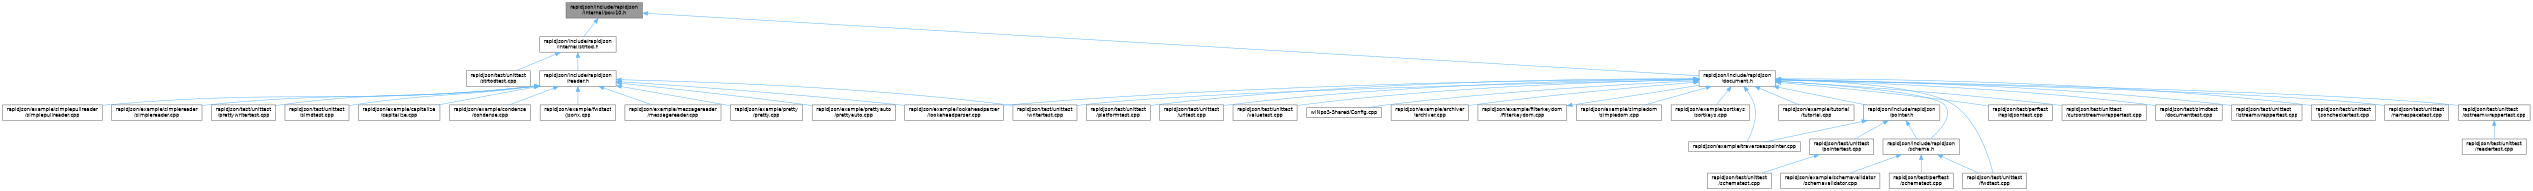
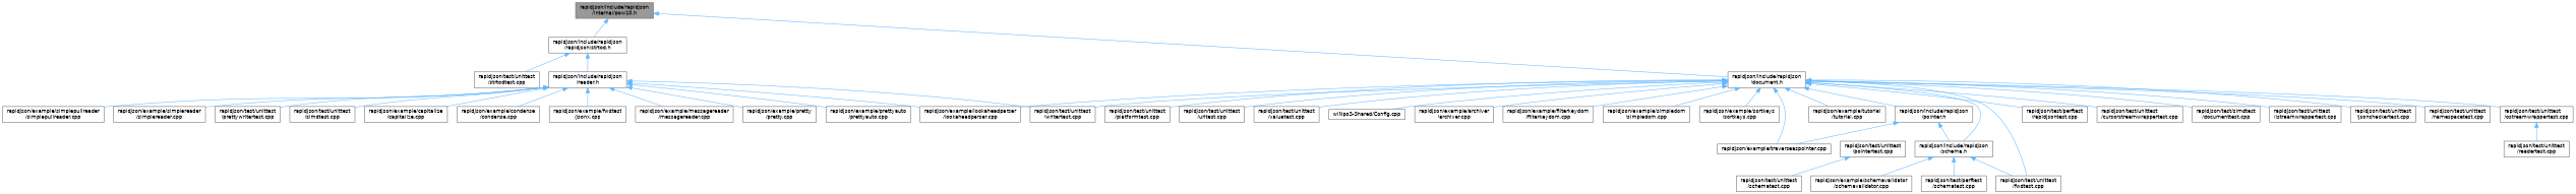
  digraph {
    node [color=grey40 fillcolor=white fontname=Helvetica fontsize=10 shape=box style=filled]
    edge [color=steelblue1 dir=back fontname=Helvetica fontsize=10 labelfontname=Helvetica labelfontsize=10 style=solid]
    n1 [color=gray40 fillcolor=grey60 fontcolor=black height=0.2 label="rapidjson/include/rapidjson\l/internal/pow10.h" width=0.4]
-   n2 [height=0.2 label="rapidjson/include/rapidjson\l/internal/strtod.h" width=0.4]
+   n2 [height=0.2 label="rapidjson/include/rapidjson\l/rapidjson/strtod.h" width=0.4]
    n3 [height=0.2 label="rapidjson/include/rapidjson\l/document.h" width=0.4]
    n4 [height=0.2 label="rapidjson/include/rapidjson\l/reader.h" width=0.4]
    n5 [height=0.2 label="rapidjson/test/unittest\l/strtodtest.cpp" width=0.4]
    n6 [height=0.2 label="rapidjson/example/capitalize\l/capitalize.cpp" width=0.4]
    n7 [height=0.2 label="rapidjson/example/condense\l/condense.cpp" width=0.4]
    n8 [height=0.2 label="rapidjson/example/fwdtest\l/jsonx.cpp" width=0.4]
    n9 [height=0.2 label="rapidjson/example/lookaheadparser\l/lookaheadparser.cpp" width=0.4]
    n10 [height=0.2 label="rapidjson/example/messagereader\l/messagereader.cpp" width=0.4]
    n11 [height=0.2 label="rapidjson/example/pretty\l/pretty.cpp" width=0.4]
    n12 [height=0.2 label="rapidjson/example/prettyauto\l/prettyauto.cpp" width=0.4]
    n13 [height=0.2 label="rapidjson/example/simplepullreader\l/simplepullreader.cpp" width=0.4]
    n14 [height=0.2 label="rapidjson/example/simplereader\l/simplereader.cpp" width=0.4]
    n15 [height=0.2 label="rapidjson/test/unittest\l/writertest.cpp" width=0.4]
    n16 [height=0.2 label="rapidjson/test/unittest\l/prettywritertest.cpp" width=0.4]
    n17 [height=0.2 label="rapidjson/test/unittest\l/simdtest.cpp" width=0.4]
    n18 [height=0.2 label="rapidjson/example/archiver\l/archiver.cpp" width=0.4]
    n19 [height=0.2 label="rapidjson/example/filterkeydom\l/filterkeydom.cpp" width=0.4]
    n20 [height=0.2 label="rapidjson/example/simpledom\l/simpledom.cpp" width=0.4]
    n21 [height=0.2 label="rapidjson/example/sortkeys\l/sortkeys.cpp" width=0.4]
    n22 [height=0.2 label="rapidjson/example/traverseaspointer.cpp" width=0.4]
    n23 [height=0.2 label="rapidjson/example/tutorial\l/tutorial.cpp" width=0.4]
    n24 [height=0.2 label="rapidjson/include/rapidjson\l/pointer.h" width=0.4]
    n25 [height=0.2 label="rapidjson/include/rapidjson\l/schema.h" width=0.4]
    n26 [height=0.2 label="rapidjson/test/unittest\l/fwdtest.cpp" width=0.4]
    n27 [height=0.2 label="rapidjson/test/perftest\l/rapidjsontest.cpp" width=0.4]
    n28 [height=0.2 label="rapidjson/test/unittest\l/cursorstreamwrappertest.cpp" width=0.4]
    n29 [height=0.2 label="rapidjson/test/simdtest\l/documenttest.cpp" width=0.4]
    n30 [height=0.2 label="rapidjson/test/unittest\l/istreamwrappertest.cpp" width=0.4]
    n31 [height=0.2 label="rapidjson/test/unittest\l/jsoncheckertest.cpp" width=0.4]
    n32 [height=0.2 label="rapidjson/test/unittest\l/namespacetest.cpp" width=0.4]
    n33 [height=0.2 label="rapidjson/test/unittest\l/ostreamwrappertest.cpp" width=0.4]
    n34 [height=0.2 label="rapidjson/test/unittest\l/platformtest.cpp" width=0.4]
    n35 [height=0.2 label="rapidjson/test/unittest\l/uritest.cpp" width=0.4]
    n36 [height=0.2 label="rapidjson/test/unittest\l/valuetest.cpp" width=0.4]
    n37 [height=0.2 label="wiNpoS-Shared/Config.cpp" width=0.4]
    n38 [height=0.2 label="rapidjson/test/unittest\l/readertest.cpp" width=0.4]
    n39 [height=0.2 label="rapidjson/test/unittest\l/pointertest.cpp" width=0.4]
    n40 [height=0.2 label="rapidjson/example/schemavalidator\l/schemavalidator.cpp" width=0.4]
    n41 [height=0.2 label="rapidjson/test/perftest\l/schematest.cpp" width=0.4]
    n42 [height=0.2 label="rapidjson/test/unittest\l/schematest.cpp" width=0.4]
    n1 -> n2
    n1 -> n3
    n2 -> n4
    n2 -> n5
    n3 -> n9
    n3 -> n15
    n3 -> n18
-   n19 -> n3
+   n3 -> n19
    n3 -> n20
    n3 -> n21
    n3 -> n22
    n3 -> n23
    n3 -> n24
    n3 -> n25
    n3 -> n26
    n3 -> n27
    n3 -> n28
    n3 -> n29
    n3 -> n30
    n3 -> n31
    n3 -> n32
    n3 -> n33
    n3 -> n34
    n3 -> n35
    n3 -> n36
    n3 -> n37
    n4 -> n6
    n4 -> n7
    n4 -> n8
    n4 -> n9
    n4 -> n10
    n4 -> n11
    n4 -> n12
    n4 -> n13
    n4 -> n14
    n4 -> n15
    n4 -> n16
    n4 -> n17
    n24 -> n22
    n24 -> n25
-   n24 -> n39
    n25 -> n26
    n25 -> n40
    n25 -> n41
    n33 -> n38
    n39 -> n42
  }
